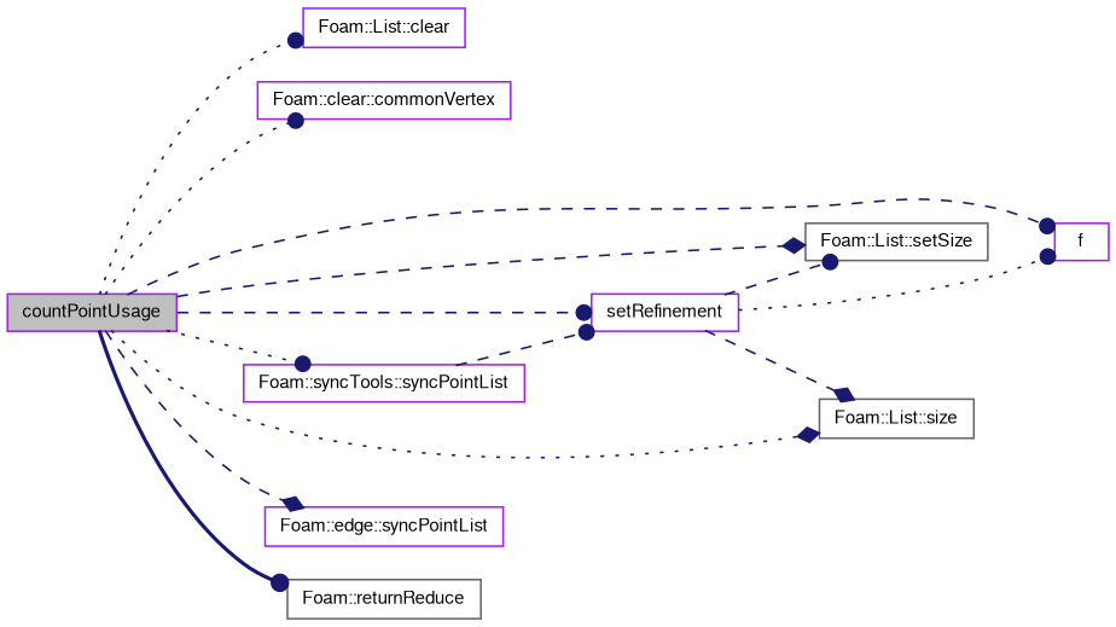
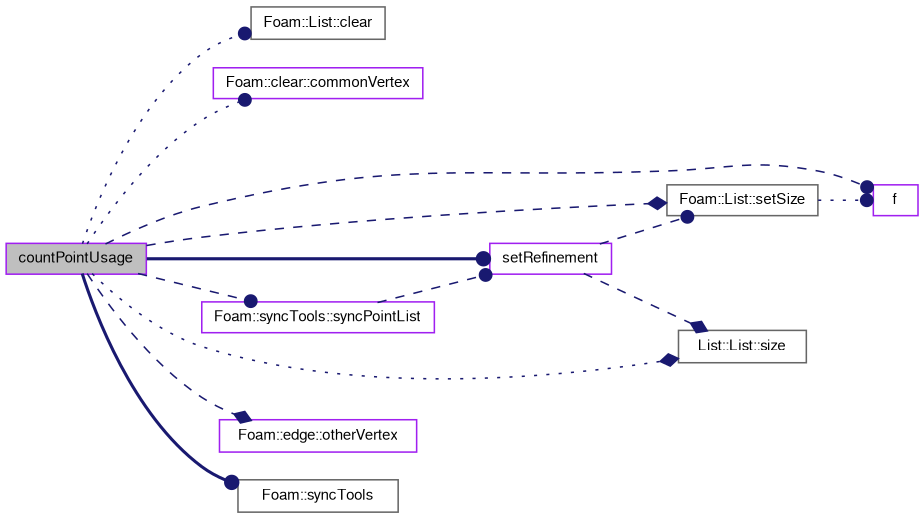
  digraph {
    rankdir=LR
    node [color=purple fontname=FreeSans fontsize=10 shape=record]
    edge [arrowhead=dot color=midnightblue fontname=FreeSans fontsize=10 labelfontname=FreeSans labelfontsize=10 style=dashed]
    n1 [fillcolor=grey75 fontcolor=black height=0.2 label=countPointUsage style=filled width=0.4]
-   n2 [height=0.2 label="Foam::List::clear" width=0.4]
+   n2 [color=gray40 height=0.2 label="Foam::List::clear" width=0.4]
    n3 [height=0.2 label="Foam::clear::commonVertex" width=0.4]
    n4 [height=0.2 label=f width=0.4]
-   n5 [height=0.2 label="Foam::edge::syncPointList" width=0.4]
-   n6 [color=gray40 height=0.2 label="Foam::returnReduce" width=0.4]
+   n5 [height=0.2 label="Foam::edge::otherVertex" width=0.4]
+   n6 [color=gray40 height=0.2 label="Foam::syncTools" width=0.4]
    n7 [height=0.2 label=setRefinement width=0.4]
-   n8 [color=gray40 height=0.2 label="Foam::List::size" width=0.4]
+   n8 [color=gray40 height=0.2 label="List::List::size" width=0.4]
    n9 [color=gray40 height=0.2 label="Foam::List::setSize" width=0.4]
    n10 [height=0.2 label="Foam::syncTools::syncPointList" width=0.4]
    n1 -> n2 [style=dotted]
    n1 -> n3 [style=dotted]
    n1 -> n4
    n1 -> n5 [arrowhead=diamond]
    n1 -> n6 [style=bold]
-   n1 -> n7
+   n1 -> n7 [style=bold]
    n1 -> n8 [arrowhead=diamond style=dotted]
    n1 -> n9 [arrowhead=diamond]
-   n1 -> n10 [style=dotted]
-   n7 -> n4 [style=dotted]
+   n1 -> n10
+   n9 -> n4 [style=dotted]
    n7 -> n8 [arrowhead=diamond]
    n7 -> n9
    n10 -> n7
  }
